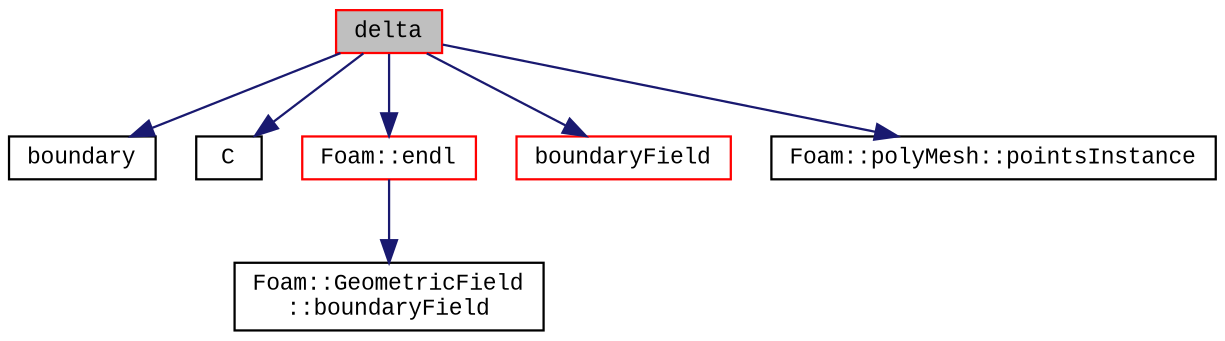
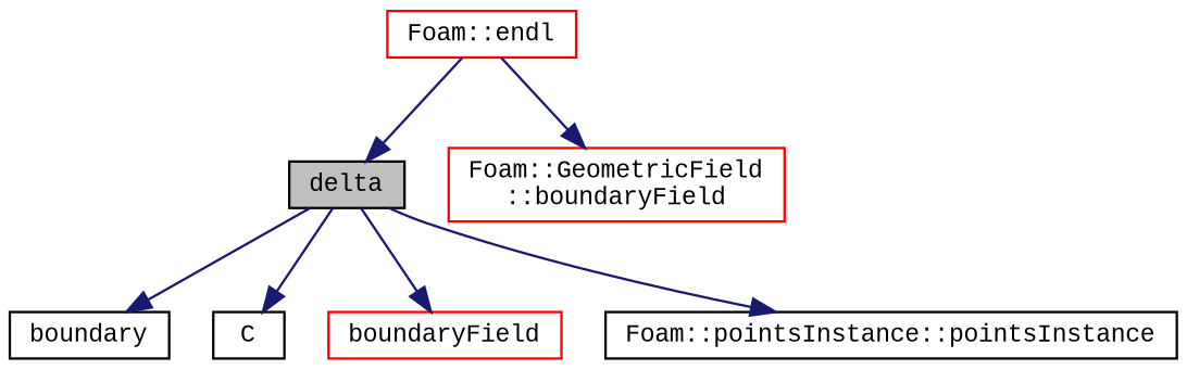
  digraph {
    fontname="Liberation Mono"
    rankdir=TB
    node [color=black fontname="Liberation Mono" fontsize=10 shape=record]
    edge [color=midnightblue fontname="Liberation Mono" fontsize=10 labelfontname=Helvetica labelfontsize=10 style=solid]
-   n1 [color=red fillcolor=grey75 fontcolor=black height=0.2 label=delta style=filled width=0.4]
+   n1 [fillcolor=grey75 fontcolor=black height=0.2 label=delta style=filled width=0.4]
    n2 [height=0.2 label=boundary width=0.4]
    n3 [height=0.2 label=C width=0.4]
    n4 [color=red height=0.2 label="Foam::endl" width=0.4]
    n5 [color=red height=0.2 label=boundaryField width=0.4]
-   n6 [height=0.2 label="Foam::polyMesh::pointsInstance" width=0.4]
-   n7 [height=0.2 label="Foam::GeometricField\l::boundaryField" width=0.4]
+   n6 [height=0.2 label="Foam::pointsInstance::pointsInstance" width=0.4]
+   n7 [color=red height=0.2 label="Foam::GeometricField\l::boundaryField" width=0.4]
    n1 -> n2
    n1 -> n3
-   n1 -> n4
+   n4 -> n1
    n1 -> n5
    n1 -> n6
    n4 -> n7
  }
